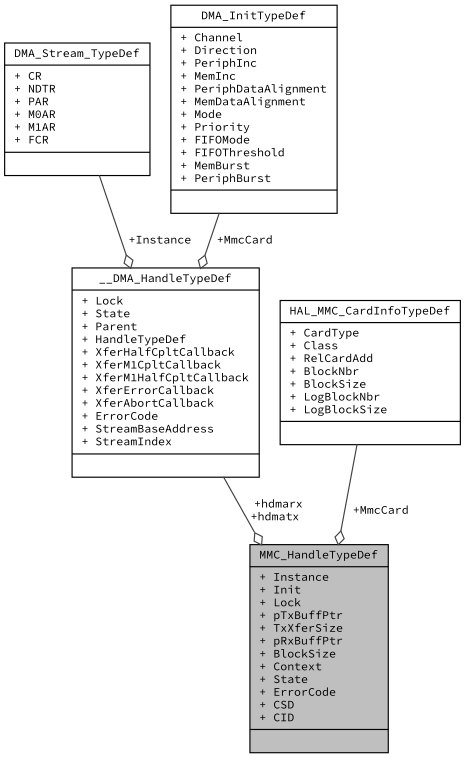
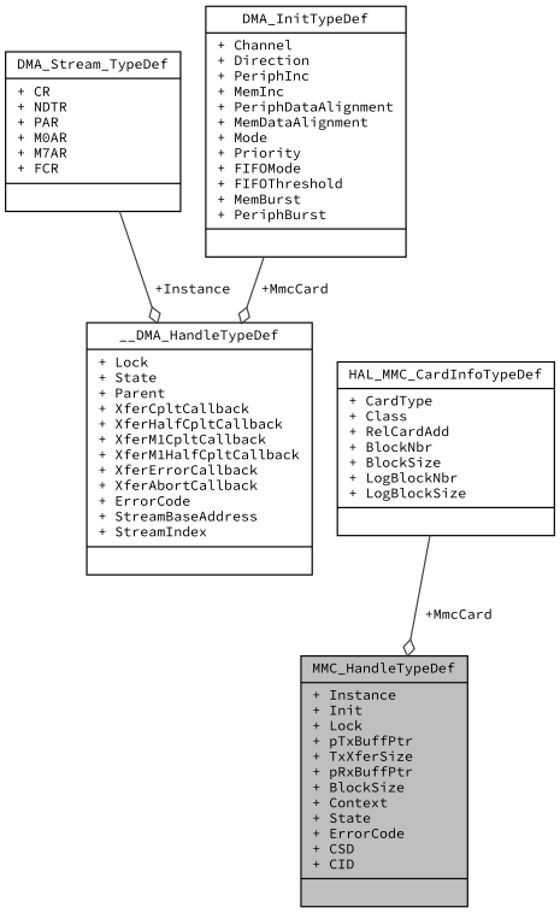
  digraph {
    fontname="Source Code Pro"
    node [color=black fillcolor=white fontname="Source Code Pro" fontsize=10 shape=record style=filled]
    edge [arrowhead=odiamond color=grey25 fontname="Source Code Pro" fontsize=10 labelfontname=Helvetica labelfontsize=10 style=solid]
    n1 [fillcolor=grey75 fontcolor=black height=0.2 label="{MMC_HandleTypeDef\n|+ Instance\l+ Init\l+ Lock\l+ pTxBuffPtr\l+ TxXferSize\l+ pRxBuffPtr\l+ BlockSize\l+ Context\l+ State\l+ ErrorCode\l+ CSD\l+ CID\l|}" width=0.4]
-   n2 [height=0.2 label="{__DMA_HandleTypeDef\n|+ Lock\l+ State\l+ Parent\l+ HandleTypeDef\l+ XferHalfCpltCallback\l+ XferM1CpltCallback\l+ XferM1HalfCpltCallback\l+ XferErrorCallback\l+ XferAbortCallback\l+ ErrorCode\l+ StreamBaseAddress\l+ StreamIndex\l|}" width=0.4]
-   n3 [height=0.2 label="{DMA_Stream_TypeDef\n|+ CR\l+ NDTR\l+ PAR\l+ M0AR\l+ M1AR\l+ FCR\l|}" width=0.4]
+   n2 [height=0.2 label="{__DMA_HandleTypeDef\n|+ Lock\l+ State\l+ Parent\l+ XferCpltCallback\l+ XferHalfCpltCallback\l+ XferM1CpltCallback\l+ XferM1HalfCpltCallback\l+ XferErrorCallback\l+ XferAbortCallback\l+ ErrorCode\l+ StreamBaseAddress\l+ StreamIndex\l|}" width=0.4]
+   n3 [height=0.2 label="{DMA_Stream_TypeDef\n|+ CR\l+ NDTR\l+ PAR\l+ M0AR\l+ M7AR\l+ FCR\l|}" width=0.4]
    n4 [height=0.2 label="{DMA_InitTypeDef\n|+ Channel\l+ Direction\l+ PeriphInc\l+ MemInc\l+ PeriphDataAlignment\l+ MemDataAlignment\l+ Mode\l+ Priority\l+ FIFOMode\l+ FIFOThreshold\l+ MemBurst\l+ PeriphBurst\l|}" width=0.4]
    n5 [height=0.2 label="{HAL_MMC_CardInfoTypeDef\n|+ CardType\l+ Class\l+ RelCardAdd\l+ BlockNbr\l+ BlockSize\l+ LogBlockNbr\l+ LogBlockSize\l|}" width=0.4]
-   n2 -> n1 [label=" +hdmarx\n+hdmatx"]
    n3 -> n2 [label=" +Instance"]
    n4 -> n2 [label=" +MmcCard"]
    n5 -> n1 [label=" +MmcCard"]
  }
